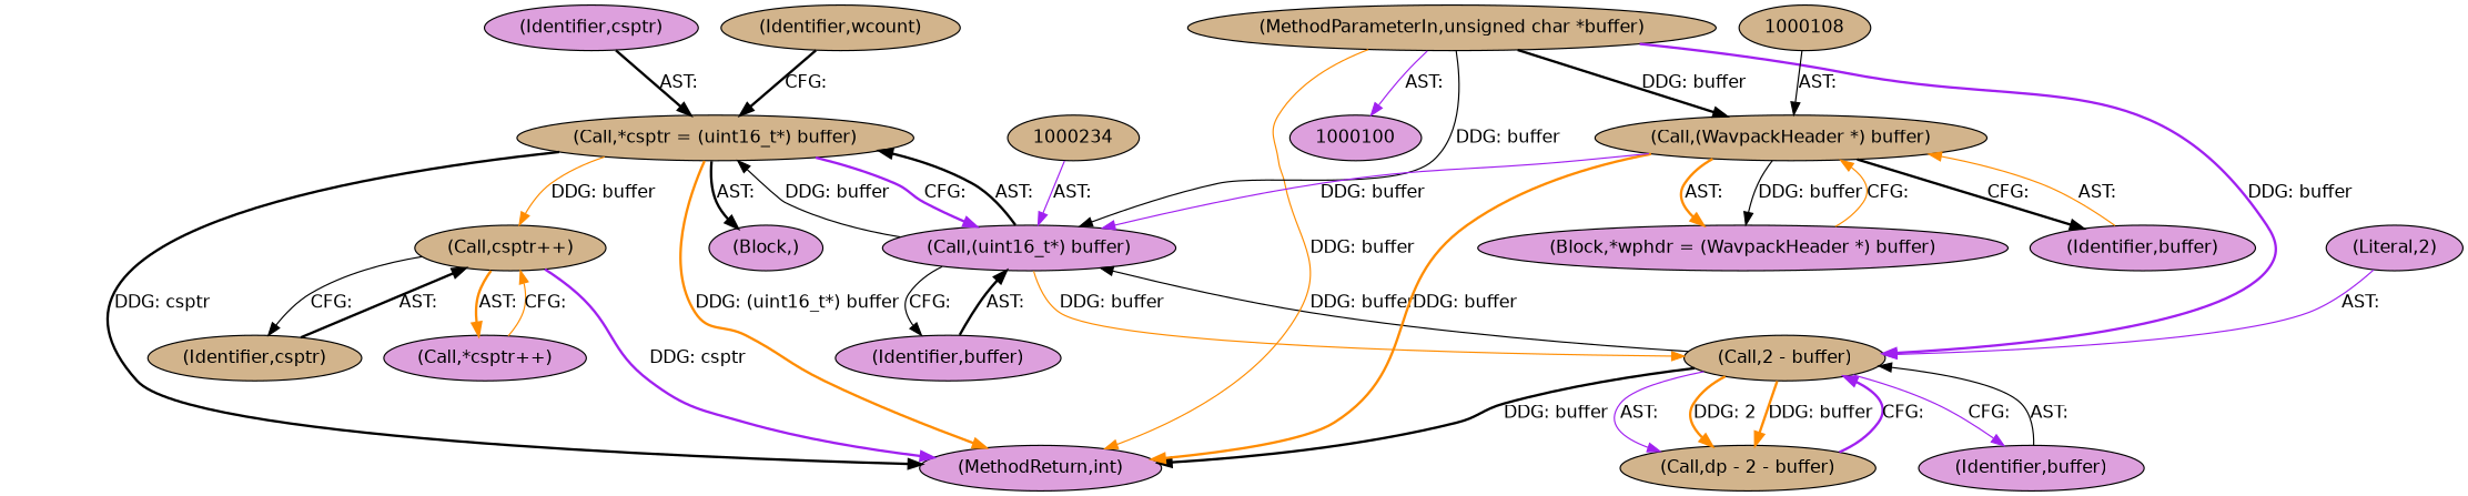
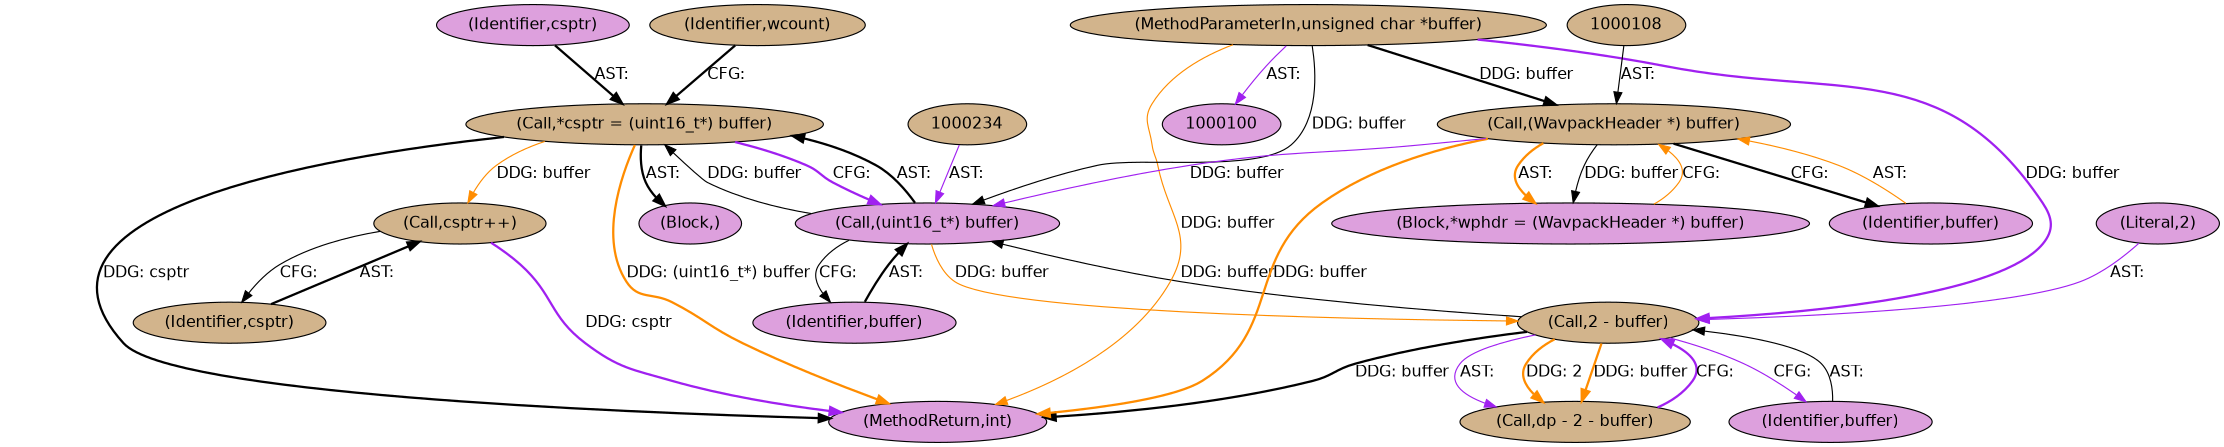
  digraph {
    fontname="DejaVu Sans"
    node [fillcolor=plum fontname="DejaVu Sans" style=filled]
    edge [color=black fontname="DejaVu Sans" style=bold]
    n1 [fillcolor=tan label="(Call,csptr++)"]
    n2 [label="(MethodReturn,int)"]
    n3 [fillcolor=tan label="(Identifier,csptr)"]
-   n4 [label="(Call,*csptr++)"]
    n5 [fillcolor=tan label="(Call,*csptr = (uint16_t*) buffer)"]
    n6 [label="(Call,(uint16_t*) buffer)"]
    n7 [label="(Block,)"]
    n8 [fillcolor=tan label="(Call,2 - buffer)"]
    n9 [label="(Identifier,buffer)"]
    n10 [label="(Identifier,buffer)"]
    n11 [fillcolor=tan label="(Call,dp - 2 - buffer)"]
    n12 [fillcolor=tan label="(MethodParameterIn,unsigned char *buffer)"]
    n13 [fillcolor=tan label="(Call,(WavpackHeader *) buffer)"]
    1000100
    n15 [label="(Block,*wphdr = (WavpackHeader *) buffer)"]
    n16 [label="(Identifier,buffer)"]
    n17 [label="(Identifier,csptr)"]
    n18 [fillcolor=tan label="(Identifier,wcount)"]
    n19 [label="(Literal,2)"]
    1000234 [fillcolor=tan]
    1000108 [fillcolor=tan]
    n1 -> n2 [color=purple label="DDG: csptr"]
    n1 -> n3 [label="CFG: " style=solid]
-   n1 -> n4 [color=darkorange label="AST: "]
    n3 -> n1 [label="AST: "]
-   n4 -> n1 [color=darkorange label="CFG: " style=solid]
    n5 -> n1 [color=darkorange label="DDG: buffer" style=solid]
    n5 -> n2 [color=darkorange label="DDG: (uint16_t*) buffer"]
    n5 -> n2 [label="DDG: csptr"]
    n5 -> n6 [color=purple label="CFG: "]
    n5 -> n7 [label="AST: "]
    n6 -> n5 [label="AST: "]
    n6 -> n5 [label="DDG: buffer" style=solid]
    n6 -> n8 [color=darkorange label="DDG: buffer" style=solid]
    n6 -> n9 [label="CFG: " style=solid]
    n8 -> n2 [label="DDG: buffer"]
    n8 -> n6 [label="DDG: buffer" style=solid]
    n8 -> n10 [color=purple label="CFG: " style=solid]
    n8 -> n11 [color=purple label="AST: " style=solid]
    n8 -> n11 [color=darkorange label="DDG: 2"]
    n8 -> n11 [color=darkorange label="DDG: buffer"]
    n9 -> n6 [label="AST: "]
    n10 -> n8 [label="AST: " style=solid]
    n11 -> n8 [color=purple label="CFG: "]
    n12 -> n2 [color=darkorange label="DDG: buffer" style=solid]
    n12 -> n6 [label="DDG: buffer" style=solid]
    n12 -> n8 [color=purple label="DDG: buffer"]
    n12 -> n13 [label="DDG: buffer"]
    n12 -> 1000100 [color=purple label="AST: " style=solid]
    n13 -> n2 [color=darkorange label="DDG: buffer"]
    n13 -> n6 [color=purple label="DDG: buffer" style=solid]
    n13 -> n15 [color=darkorange label="AST: "]
    n13 -> n15 [label="DDG: buffer" style=solid]
    n13 -> n16 [label="CFG: "]
    n15 -> n13 [color=darkorange label="CFG: " style=solid]
    n16 -> n13 [color=darkorange label="AST: " style=solid]
    n17 -> n5 [label="AST: "]
    n18 -> n5 [label="CFG: "]
    n19 -> n8 [color=purple label="AST: " style=solid]
    1000234 -> n6 [color=purple label="AST: " style=solid]
    1000108 -> n13 [label="AST: " style=solid]
  }
